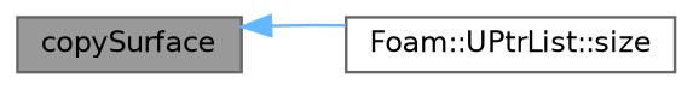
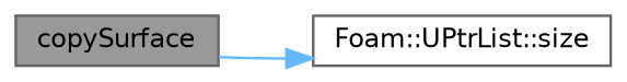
  digraph {
    rankdir=LR
    node [fontname=Helvetica fontsize=10 shape=box style=filled]
    n1 [color=gray40 fillcolor=grey60 fontcolor=black height=0.2 label=copySurface width=0.4]
    n2 [color=grey40 fillcolor=white height=0.2 label="Foam::UPtrList::size" width=0.4]
-   n2 -> n1 [color=steelblue1 fontname=Helvetica fontsize=10 labelfontname=Helvetica labelfontsize=10 style=solid]
+   n1 -> n2 [color=steelblue1 fontname=Helvetica fontsize=10 labelfontname=Helvetica labelfontsize=10 style=solid]
  }
